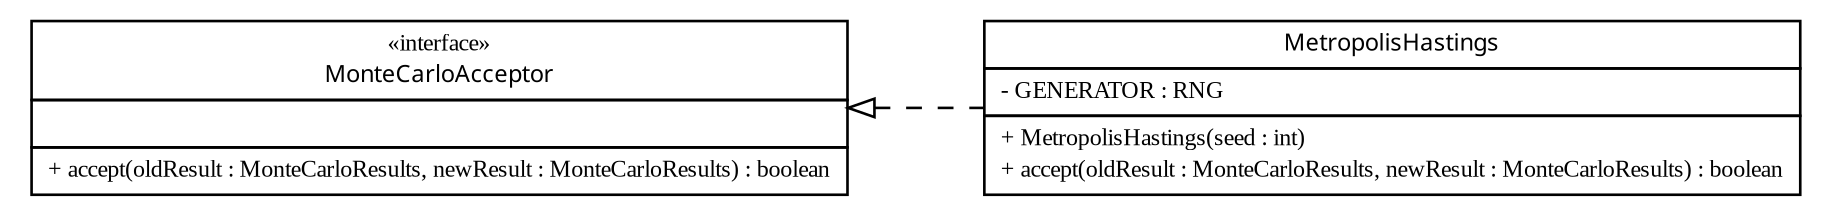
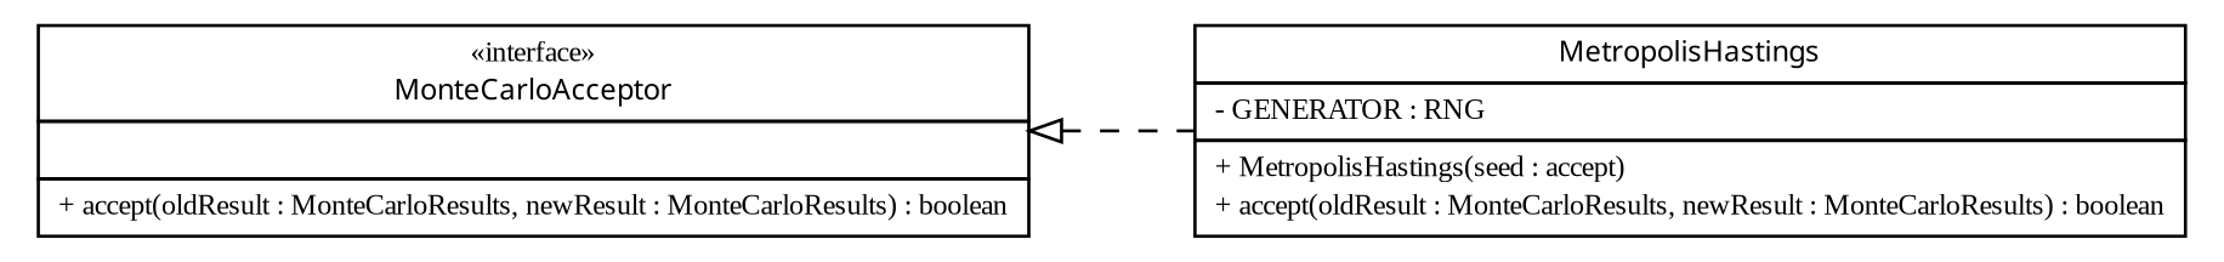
  digraph {
    nodesep=0.25
    ranksep=0.5
    rankdir=LR
    fontname="Liberation Serif"
    node [fontcolor=black fontname="Liberation Serif" fontsize=9.0 shape=plaintext]
    n1 [label=<<table title="broadwick.montecarlo.acceptor.MonteCarloAcceptor" border="0" cellborder="1" cellspacing="0" cellpadding="2" port="p" href="./MonteCarloAcceptor.html"> 		<tr><td><table border="0" cellspacing="0" cellpadding="1"> <tr><td align="center" balign="center"> &#171;interface&#187; </td></tr> <tr><td align="center" balign="center"><font face="Trebuchet MS"> MonteCarloAcceptor </font></td></tr> 		</table></td></tr> 		<tr><td><table border="0" cellspacing="0" cellpadding="1"> <tr><td align="left" balign="left">  </td></tr> 		</table></td></tr> 		<tr><td><table border="0" cellspacing="0" cellpadding="1"> <tr><td align="left" balign="left"> + accept(oldResult : MonteCarloResults, newResult : MonteCarloResults) : boolean </td></tr> 		</table></td></tr> 		</table>>]
-   n2 [label=<<table title="broadwick.montecarlo.acceptor.MetropolisHastings" border="0" cellborder="1" cellspacing="0" cellpadding="2" port="p" href="./MetropolisHastings.html"> 		<tr><td><table border="0" cellspacing="0" cellpadding="1"> <tr><td align="center" balign="center"><font face="Trebuchet MS"> MetropolisHastings </font></td></tr> 		</table></td></tr> 		<tr><td><table border="0" cellspacing="0" cellpadding="1"> <tr><td align="left" balign="left"> - GENERATOR : RNG </td></tr> 		</table></td></tr> 		<tr><td><table border="0" cellspacing="0" cellpadding="1"> <tr><td align="left" balign="left"> + MetropolisHastings(seed : int) </td></tr> <tr><td align="left" balign="left"> + accept(oldResult : MonteCarloResults, newResult : MonteCarloResults) : boolean </td></tr> 		</table></td></tr> 		</table>>]
+   n2 [label=<<table title="broadwick.montecarlo.acceptor.MetropolisHastings" border="0" cellborder="1" cellspacing="0" cellpadding="2" port="p" href="./MetropolisHastings.html"> 		<tr><td><table border="0" cellspacing="0" cellpadding="1"> <tr><td align="center" balign="center"><font face="Trebuchet MS"> MetropolisHastings </font></td></tr> 		</table></td></tr> 		<tr><td><table border="0" cellspacing="0" cellpadding="1"> <tr><td align="left" balign="left"> - GENERATOR : RNG </td></tr> 		</table></td></tr> 		<tr><td><table border="0" cellspacing="0" cellpadding="1"> <tr><td align="left" balign="left"> + MetropolisHastings(seed : accept) </td></tr> <tr><td align="left" balign="left"> + accept(oldResult : MonteCarloResults, newResult : MonteCarloResults) : boolean </td></tr> 		</table></td></tr> 		</table>>]
    n1 -> n2 [arrowtail=empty dir=back fontname="Liberation Serif" fontsize=10 headport=p labelfontname="Trebuchet MS" labelfontsize=10 style=dashed tailport=p]
  }
